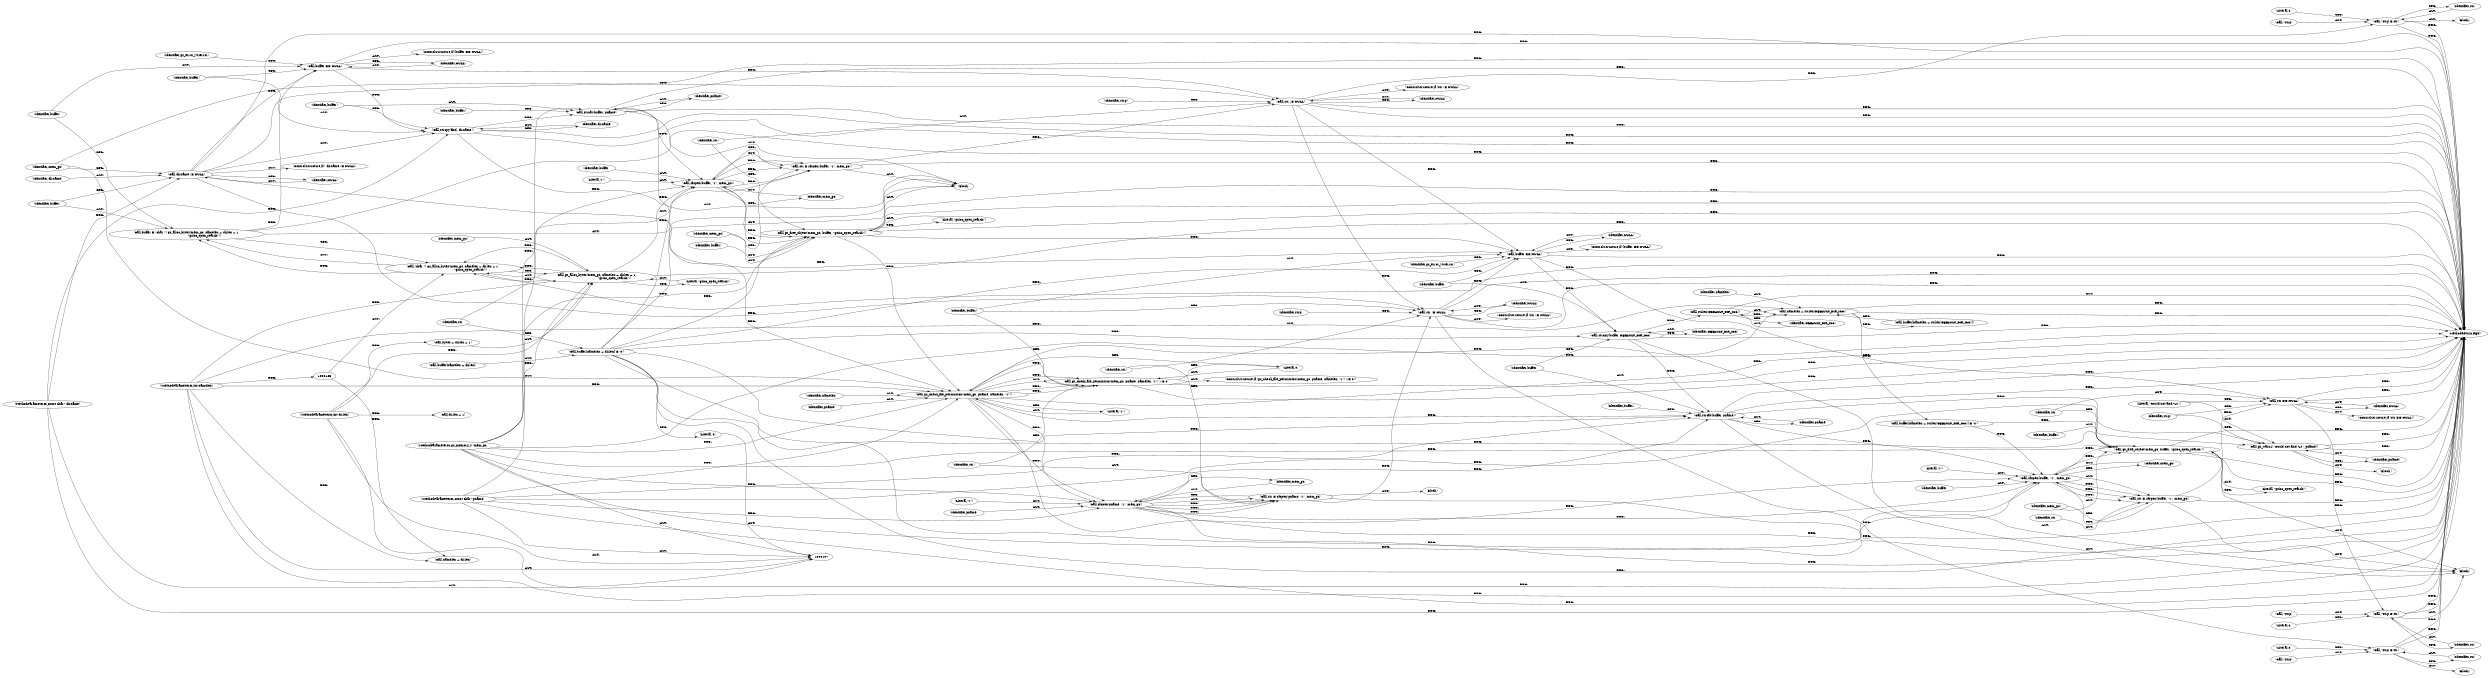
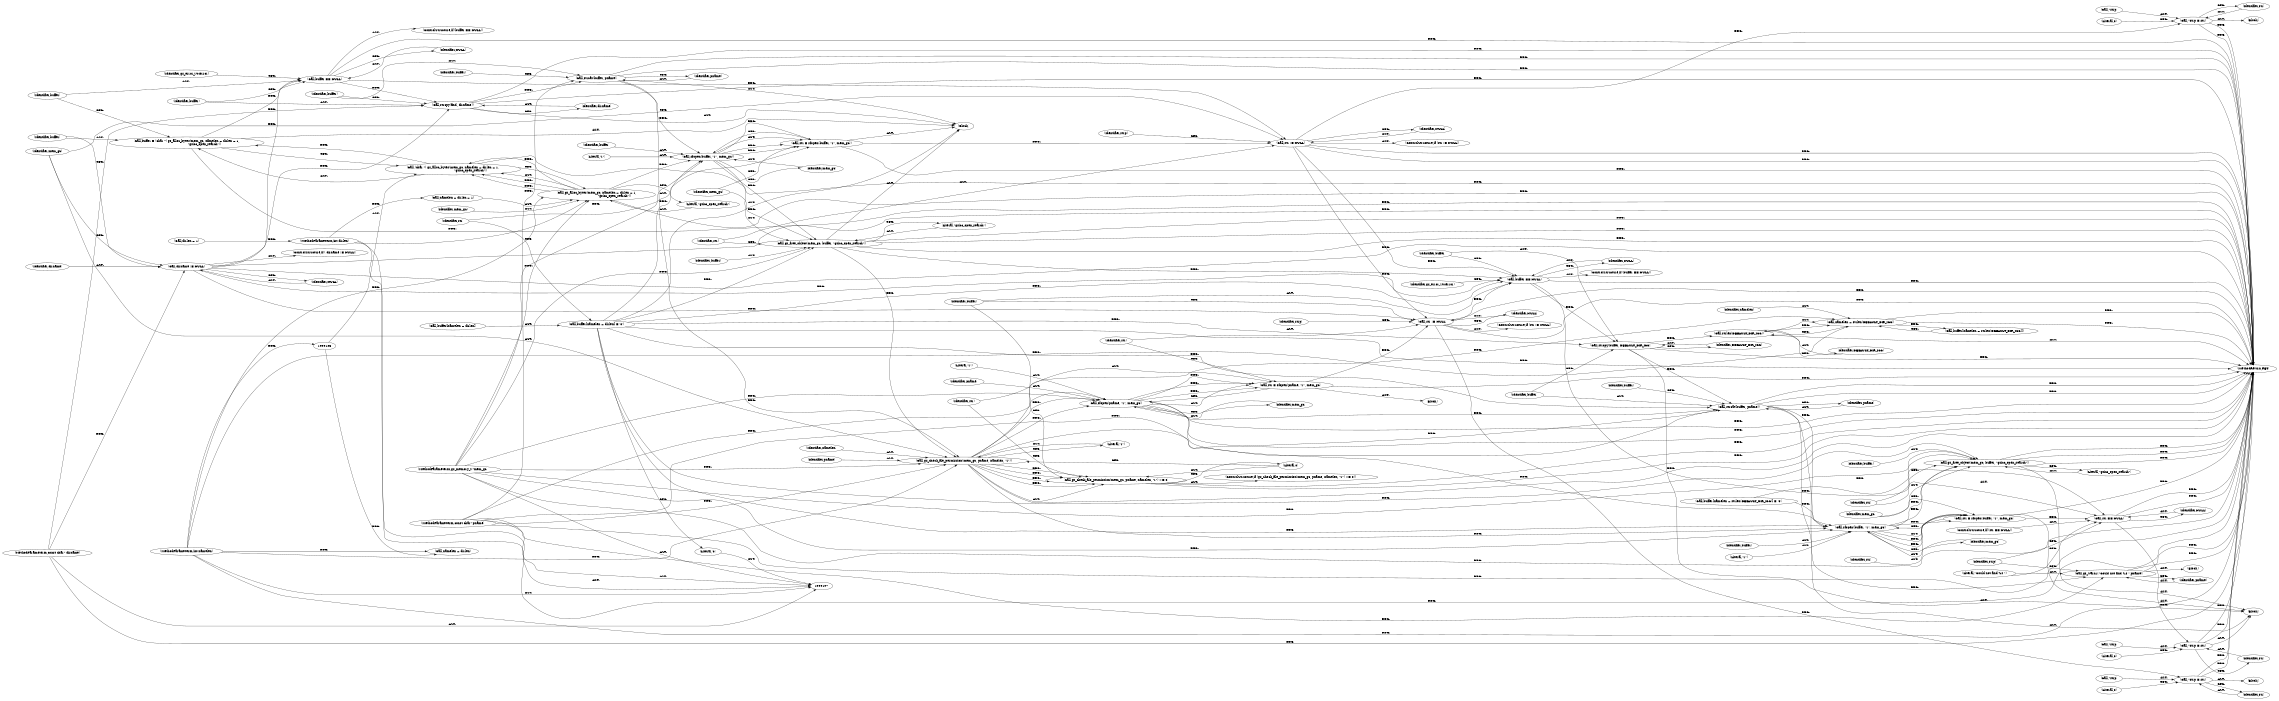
  digraph {
    rankdir=LR
    n1 [label="(Call,sfopen(buffer, \"r\", mem_gc))"]
    n2 [label="(Call,str = sfopen(buffer, \"r\", mem_gc))"]
    n3 [label="(Call,gs_free_object(mem_gc, buffer, \"gsicc_open_search\"))"]
    n4 [label="(Identifier,mem_gc)"]
    n5 [label="(Block,)"]
    n6 [label="(MethodReturn,RET)"]
    n7 [label="(Call,str != NULL)"]
    n8 [label="(Call,gs_check_file_permission(mem_gc, pname, namelen, \"r\"))"]
    n9 [label="(Call,buffer == NULL)"]
    n10 [label="(Literal,\"gsicc_open_search\")"]
    n11 [label="(Call,strcat(buffer, pname))"]
    n12 [label="(Identifier,pname)"]
    n13 [label="(Call,sfopen(buffer, \"r\", mem_gc))"]
    n14 [label="(Call,sfopen(pname, \"r\", mem_gc))"]
    n15 [label="(Call,namelen + strlen(DEFAULT_DIR_ICC))"]
    n16 [label="(Call,strcat(buffer, pname))"]
    n17 [label="(Call,gs_check_file_permission(mem_gc, pname, namelen, \"r\") >= 0)"]
    n18 [label="(Literal,\"r\")"]
    n19 [label="(Call,strcpy(find, dirname))"]
    n20 [label="(Identifier,dirname)"]
    n21 [label="(Call,buffer == NULL)"]
    n22 [label="(Identifier,NULL)"]
    n23 [label="(ControlStructure,if (buffer == NULL))"]
    n24 [label="(Call,str != NULL)"]
    n25 [label="(Call,*strp = str)"]
    n26 [label="(Identifier,NULL)"]
    n27 [label="(ControlStructure,if (str != NULL))"]
    n28 [label="(Call,buffer = (char *) gs_alloc_bytes(mem_gc, namelen + dirlen + 1,\n                                     \"gsicc_open_search\"))"]
    n29 [label="(Call,(char *) gs_alloc_bytes(mem_gc, namelen + dirlen + 1,\n                                     \"gsicc_open_search\"))"]
    n30 [label="(Call,gs_alloc_bytes(mem_gc, namelen + dirlen + 1,\n                                     \"gsicc_open_search\"))"]
    n31 [label="(Literal,\"gsicc_open_search\")"]
    n32 [label="(MethodParameterIn,gs_memory_t *mem_gc)"]
    n33 [label="(Call,gs_free_object(mem_gc, buffer, \"gsicc_open_search\"))"]
    1000107
    n35 [label="(Call,str = sfopen(buffer, \"r\", mem_gc))"]
    n36 [label="(Identifier,mem_gc)"]
    n37 [label="(Block,)"]
    n38 [label="(Literal,\"gsicc_open_search\")"]
    n39 [label="(Call,str = sfopen(pname, \"r\", mem_gc))"]
    n40 [label="(Identifier,mem_gc)"]
    n41 [label="(MethodParameterIn,int namelen)"]
    n42 [label="(Call,namelen + dirlen)"]
    1000125
    n44 [label="(Call,strlen(DEFAULT_DIR_ICC))"]
    n45 [label="(Call,buffer[namelen + strlen(DEFAULT_DIR_ICC)])"]
-   n46 [label="(Call,bytes + dirlen + 1)"]
+   n46 [label="(Call,namelen + dirlen + 1)"]
    n47 [label="(MethodParameterIn,int dirlen)"]
    n48 [label="(Call,dirlen + 1)"]
    n49 [label="(Call,dirname != NULL)"]
    n50 [label="(Identifier,NULL)"]
    n51 [label="(ControlStructure,if ( dirname != NULL))"]
    n52 [label="(Call,*strp = str)"]
    n53 [label="(Identifier,NULL)"]
    n54 [label="(ControlStructure,if (str != NULL))"]
    n55 [label="(Call,strcpy(buffer, DEFAULT_DIR_ICC))"]
    n56 [label="(Call,str == NULL)"]
    n57 [label="(Identifier,NULL)"]
    n58 [label="(ControlStructure,if (buffer == NULL))"]
    n59 [label="(MethodParameterIn,const char* dirname)"]
    n60 [label="(MethodParameterIn,const char* pname)"]
    n61 [label="(Call,gs_warn1(\"Could not find %s \",pname))"]
    n62 [label="(Identifier,pname)"]
    n63 [label="(Identifier,pname)"]
    n64 [label="(Block,)"]
    n65 [label="(Call,buffer[namelen + dirlen] = '\0')"]
    n66 [label="(Literal,'\0')"]
    n67 [label="(Identifier,DEFAULT_DIR_ICC)"]
    n68 [label="(Block,)"]
    n69 [label="(Identifier,str)"]
    n70 [label="(Block,)"]
    n71 [label="(Identifier,str)"]
    n72 [label="(Call,*strp = str)"]
    n73 [label="(ControlStructure,if (str == NULL))"]
    n74 [label="(Identifier,NULL)"]
    n75 [label="(Identifier,DEFAULT_DIR_ICC)"]
    n76 [label="(Identifier,str)"]
    n77 [label="(Literal,0)"]
    n78 [label="(ControlStructure,if (gs_check_file_permission(mem_gc, pname, namelen, \"r\") >= 0))"]
    n79 [label="(Block,)"]
    n80 [label="(Identifier,buffer)"]
    n81 [label="(Identifier,strp)"]
    n82 [label="(Identifier,str)"]
    n83 [label="(Identifier,buffer)"]
    n84 [label="(Identifier,buffer)"]
    n85 [label="(Identifier,str)"]
    n86 [label="(Identifier,dirname)"]
    n87 [label="(Call,buffer[namelen + dirlen])"]
    n88 [label="(Identifier,gs_error_VMerror)"]
    n89 [label="(Identifier,mem_gc)"]
    n90 [label="(Identifier,str)"]
    n91 [label="(Call,*strp)"]
    n92 [label="(Identifier,buffer)"]
    n93 [label="(Identifier,buffer)"]
    n94 [label="(Identifier,namelen)"]
    n95 [label="(Identifier,buffer)"]
    n96 [label="(Identifier,mem_gc)"]
    n97 [label="(Identifier,mem_gc)"]
    n98 [label="(Literal,\"r\")"]
    n99 [label="(Identifier,buffer)"]
    n100 [label="(Literal,0)"]
    n101 [label="(Literal,0)"]
    n102 [label="(Call,buffer[namelen + strlen(DEFAULT_DIR_ICC)] = '\0')"]
    n103 [label="(Identifier,strp)"]
    n104 [label="(Identifier,mem_gc)"]
    n105 [label="(Call,*strp)"]
    n106 [label="(Identifier,buffer)"]
    n107 [label="(Identifier,namelen)"]
    n108 [label="(Identifier,buffer)"]
    n109 [label="(Identifier,gs_error_VMerror)"]
    n110 [label="(Identifier,str)"]
    n111 [label="(Identifier,strp)"]
    n112 [label="(Literal,\"r\")"]
    n113 [label="(Identifier,buffer)"]
    n114 [label="(Identifier,str)"]
    n115 [label="(Call,*strp)"]
    n116 [label="(Identifier,pname)"]
    n117 [label="(Identifier,str)"]
    n118 [label="(Identifier,buffer)"]
    n119 [label="(Literal,0)"]
    n120 [label="(Literal,\"Could not find %s \")"]
    n121 [label="(Literal,\"r\")"]
    n122 [label="(Identifier,buffer)"]
    n123 [label="(Identifier,buffer)"]
    n124 [label="(Identifier,pname)"]
    n1 -> n2 [label="AST: "]
    n1 -> n2 [label="DDG: "]
    n1 -> n2 [label="DDG: "]
    n1 -> n2 [label="DDG: "]
    n1 -> n3 [label="DDG: "]
    n1 -> n3 [label="DDG: "]
    n1 -> n4 [label="CFG: "]
    n2 -> n1 [label="CFG: "]
    n2 -> n5 [label="AST: "]
    n2 -> n6 [label="DDG: "]
    n2 -> n7 [label="DDG: "]
    n3 -> n5 [label="AST: "]
    n3 -> n6 [label="DDG: "]
    n3 -> n6 [label="DDG: "]
    n3 -> n6 [label="DDG: "]
    n3 -> n8 [label="DDG: "]
    n3 -> n9 [label="DDG: "]
    n3 -> n10 [label="CFG: "]
    n4 -> n1 [label="AST: "]
    n7 -> n6 [label="DDG: "]
    n7 -> n6 [label="DDG: "]
    n7 -> n9 [label="DDG: "]
    n7 -> n24 [label="DDG: "]
    n7 -> n25 [label="DDG: "]
    n7 -> n26 [label="CFG: "]
    n7 -> n27 [label="AST: "]
    n8 -> n6 [label="DDG: "]
    n8 -> n13 [label="DDG: "]
    n8 -> n14 [label="DDG: "]
    n8 -> n14 [label="DDG: "]
    n8 -> n15 [label="DDG: "]
    n8 -> n16 [label="DDG: "]
    n8 -> n17 [label="AST: "]
    n8 -> n17 [label="DDG: "]
    n8 -> n17 [label="DDG: "]
    n8 -> n17 [label="DDG: "]
    n8 -> n17 [label="DDG: "]
    n8 -> n18 [label="CFG: "]
    n9 -> n6 [label="DDG: "]
    n9 -> n55 [label="DDG: "]
    n9 -> n56 [label="DDG: "]
    n9 -> n57 [label="CFG: "]
    n9 -> n58 [label="AST: "]
    n10 -> n3 [label="AST: "]
    n11 -> n1 [label="DDG: "]
    n11 -> n5 [label="AST: "]
    n11 -> n6 [label="DDG: "]
    n11 -> n6 [label="DDG: "]
    n11 -> n8 [label="DDG: "]
    n11 -> n12 [label="CFG: "]
    n12 -> n11 [label="AST: "]
    n13 -> n33 [label="DDG: "]
    n13 -> n33 [label="DDG: "]
    n13 -> n35 [label="AST: "]
    n13 -> n35 [label="DDG: "]
    n13 -> n35 [label="DDG: "]
    n13 -> n35 [label="DDG: "]
    n13 -> n36 [label="CFG: "]
    n14 -> n6 [label="DDG: "]
    n14 -> n6 [label="DDG: "]
    n14 -> n13 [label="DDG: "]
    n14 -> n16 [label="DDG: "]
    n14 -> n39 [label="AST: "]
    n14 -> n39 [label="DDG: "]
    n14 -> n39 [label="DDG: "]
    n14 -> n39 [label="DDG: "]
    n14 -> n40 [label="CFG: "]
    n15 -> n6 [label="DDG: "]
    n15 -> n6 [label="DDG: "]
-   n15 -> n102 [label="CFG: "]
+   n15 -> n44 [label="CFG: "]
    n15 -> n45 [label="DDG: "]
    n16 -> n6 [label="DDG: "]
    n16 -> n6 [label="DDG: "]
    n16 -> n13 [label="DDG: "]
    n16 -> n37 [label="AST: "]
    n16 -> n61 [label="DDG: "]
    n16 -> n62 [label="CFG: "]
    n17 -> n6 [label="DDG: "]
    n17 -> n6 [label="DDG: "]
    n17 -> n77 [label="CFG: "]
    n17 -> n78 [label="AST: "]
    n18 -> n8 [label="AST: "]
    n19 -> n5 [label="AST: "]
    n19 -> n6 [label="DDG: "]
    n19 -> n6 [label="DDG: "]
    n19 -> n11 [label="DDG: "]
    n19 -> n20 [label="CFG: "]
    n20 -> n19 [label="AST: "]
    n21 -> n6 [label="DDG: "]
    n21 -> n7 [label="DDG: "]
    n21 -> n19 [label="DDG: "]
    n21 -> n22 [label="CFG: "]
    n21 -> n23 [label="AST: "]
    n22 -> n21 [label="AST: "]
    n24 -> n6 [label="DDG: "]
    n24 -> n6 [label="DDG: "]
    n24 -> n9 [label="DDG: "]
    n24 -> n52 [label="DDG: "]
    n24 -> n53 [label="CFG: "]
    n24 -> n54 [label="AST: "]
    n25 -> n6 [label="DDG: "]
    n25 -> n6 [label="DDG: "]
    n25 -> n68 [label="AST: "]
    n25 -> n69 [label="CFG: "]
    n26 -> n7 [label="AST: "]
    n28 -> n5 [label="AST: "]
    n28 -> n6 [label="DDG: "]
    n28 -> n21 [label="DDG: "]
    n28 -> n29 [label="CFG: "]
    n29 -> n6 [label="DDG: "]
    n29 -> n28 [label="AST: "]
    n29 -> n28 [label="DDG: "]
    n29 -> n30 [label="CFG: "]
    n30 -> n1 [label="DDG: "]
    n30 -> n6 [label="DDG: "]
    n30 -> n29 [label="AST: "]
    n30 -> n29 [label="DDG: "]
    n30 -> n29 [label="DDG: "]
    n30 -> n29 [label="DDG: "]
    n30 -> n31 [label="CFG: "]
    n31 -> n30 [label="AST: "]
    n32 -> n1 [label="DDG: "]
    n32 -> n3 [label="DDG: "]
    n32 -> n6 [label="DDG: "]
    n32 -> n8 [label="DDG: "]
    n32 -> n13 [label="DDG: "]
    n32 -> n14 [label="DDG: "]
    n32 -> n30 [label="DDG: "]
    n32 -> n33 [label="DDG: "]
    n32 -> 1000107 [label="AST: "]
    n33 -> n6 [label="DDG: "]
    n33 -> n6 [label="DDG: "]
    n33 -> n6 [label="DDG: "]
    n33 -> n37 [label="AST: "]
    n33 -> n38 [label="CFG: "]
    n35 -> n6 [label="DDG: "]
    n35 -> n13 [label="CFG: "]
    n35 -> n37 [label="AST: "]
    n35 -> n56 [label="DDG: "]
    n36 -> n13 [label="AST: "]
    n38 -> n33 [label="AST: "]
    n39 -> n6 [label="DDG: "]
    n39 -> n14 [label="CFG: "]
    n39 -> n24 [label="DDG: "]
    n39 -> n79 [label="AST: "]
    n40 -> n14 [label="AST: "]
    n41 -> n6 [label="DDG: "]
    n41 -> n8 [label="DDG: "]
    n41 -> n15 [label="DDG: "]
    n41 -> n30 [label="DDG: "]
    n41 -> 1000107 [label="AST: "]
    n41 -> n42 [label="DDG: "]
    n41 -> 1000125 [label="DDG: "]
    1000125 -> n29 [label="AST: "]
    1000125 -> n42 [label="DDG: "]
    n44 -> n6 [label="AST: "]
    n44 -> n15 [label="AST: "]
    n44 -> n15 [label="DDG: "]
    n44 -> n75 [label="CFG: "]
    n45 -> n15 [label="CFG: "]
    n46 -> n30 [label="AST: "]
    n47 -> n6 [label="DDG: "]
    n47 -> n30 [label="DDG: "]
    n47 -> 1000107 [label="AST: "]
    n47 -> n46 [label="DDG: "]
-   n47 -> n48 [label="DDG: "]
+   n48 -> n47 [label="DDG: "]
    n49 -> n6 [label="DDG: "]
    n49 -> n6 [label="DDG: "]
    n49 -> n9 [label="DDG: "]
-   n49 -> n19 [label="AST: "]
+   n49 -> n19 [label="DDG: "]
    n49 -> n21 [label="DDG: "]
    n49 -> n24 [label="DDG: "]
    n49 -> n50 [label="CFG: "]
    n49 -> n51 [label="AST: "]
    n50 -> n49 [label="AST: "]
    n52 -> n6 [label="DDG: "]
    n52 -> n6 [label="DDG: "]
    n52 -> n70 [label="AST: "]
    n52 -> n71 [label="CFG: "]
    n53 -> n24 [label="AST: "]
    n55 -> n6 [label="DDG: "]
    n55 -> n16 [label="DDG: "]
    n55 -> n37 [label="AST: "]
    n55 -> n44 [label="DDG: "]
    n55 -> n67 [label="CFG: "]
    n56 -> n6 [label="DDG: "]
    n56 -> n6 [label="DDG: "]
    n56 -> n72 [label="DDG: "]
-   n56 -> n73 [label="AST: "]
+   n73 -> n56 [label="AST: "]
    n56 -> n74 [label="CFG: "]
    n57 -> n9 [label="AST: "]
    n59 -> n6 [label="DDG: "]
    n59 -> n19 [label="DDG: "]
    n59 -> 1000107 [label="AST: "]
    n59 -> n49 [label="DDG: "]
    n60 -> n6 [label="DDG: "]
    n60 -> n8 [label="DDG: "]
    n60 -> n11 [label="DDG: "]
    n60 -> n14 [label="DDG: "]
    n60 -> n16 [label="DDG: "]
    n60 -> 1000107 [label="AST: "]
    n60 -> n61 [label="DDG: "]
    n61 -> n6 [label="DDG: "]
    n61 -> n6 [label="DDG: "]
    n61 -> n63 [label="CFG: "]
    n61 -> n64 [label="AST: "]
    n62 -> n16 [label="AST: "]
    n63 -> n61 [label="AST: "]
    n65 -> n1 [label="DDG: "]
    n65 -> n3 [label="DDG: "]
    n65 -> n5 [label="AST: "]
    n65 -> n6 [label="DDG: "]
    n65 -> n9 [label="DDG: "]
    n65 -> n13 [label="DDG: "]
    n65 -> n16 [label="DDG: "]
    n65 -> n33 [label="DDG: "]
    n65 -> n55 [label="DDG: "]
    n65 -> n66 [label="CFG: "]
    n66 -> 1000107 [label="AST: "]
    n67 -> n55 [label="AST: "]
    n69 -> n25 [label="AST: "]
    n71 -> n52 [label="AST: "]
    n72 -> n6 [label="DDG: "]
    n72 -> n6 [label="DDG: "]
    n72 -> n37 [label="AST: "]
    n72 -> n76 [label="CFG: "]
    n74 -> n56 [label="AST: "]
    n75 -> n44 [label="AST: "]
    n76 -> n72 [label="AST: "]
    n77 -> n8 [label="CFG: "]
    n77 -> n17 [label="AST: "]
    n80 -> n3 [label="AST: "]
    n81 -> n7 [label="CFG: "]
    n82 -> n24 [label="AST: "]
    n82 -> n39 [label="CFG: "]
    n83 -> n11 [label="AST: "]
    n83 -> n19 [label="CFG: "]
    n84 -> n33 [label="AST: "]
    n85 -> n2 [label="AST: "]
    n85 -> n65 [label="CFG: "]
    n86 -> n49 [label="AST: "]
    n87 -> n65 [label="AST: "]
    n88 -> n21 [label="CFG: "]
    n89 -> n33 [label="AST: "]
    n89 -> n35 [label="CFG: "]
    n90 -> n3 [label="CFG: "]
    n90 -> n7 [label="AST: "]
    n91 -> n72 [label="AST: "]
    n92 -> n19 [label="AST: "]
    n92 -> n21 [label="CFG: "]
    n93 -> n9 [label="AST: "]
    n93 -> n17 [label="CFG: "]
    n93 -> n24 [label="CFG: "]
    n94 -> n15 [label="AST: "]
    n95 -> n1 [label="AST: "]
    n96 -> n7 [label="CFG: "]
    n96 -> n8 [label="AST: "]
    n96 -> n49 [label="CFG: "]
    n97 -> n30 [label="AST: "]
    n98 -> n13 [label="AST: "]
    n99 -> n9 [label="CFG: "]
    n99 -> n55 [label="AST: "]
    n100 -> n52 [label="CFG: "]
    n101 -> n72 [label="CFG: "]
    n102 -> n13 [label="DDG: "]
    n102 -> n33 [label="DDG: "]
    n103 -> n24 [label="CFG: "]
    n104 -> n2 [label="CFG: "]
    n104 -> n3 [label="AST: "]
    n105 -> n52 [label="AST: "]
    n106 -> n13 [label="AST: "]
    n107 -> n8 [label="AST: "]
    n108 -> n16 [label="CFG: "]
    n109 -> n9 [label="CFG: "]
    n110 -> n35 [label="AST: "]
    n111 -> n56 [label="CFG: "]
    n111 -> n61 [label="CFG: "]
    n112 -> n14 [label="AST: "]
    n113 -> n11 [label="CFG: "]
    n114 -> n17 [label="CFG: "]
    n114 -> n39 [label="AST: "]
    n115 -> n25 [label="AST: "]
    n116 -> n14 [label="AST: "]
    n117 -> n33 [label="CFG: "]
    n117 -> n56 [label="AST: "]
    n118 -> n16 [label="AST: "]
    n118 -> n55 [label="CFG: "]
    n119 -> n25 [label="CFG: "]
    n120 -> n56 [label="CFG: "]
    n120 -> n61 [label="AST: "]
    n121 -> n1 [label="AST: "]
    n122 -> n28 [label="AST: "]
    n122 -> n49 [label="CFG: "]
    n123 -> n21 [label="AST: "]
    n123 -> n28 [label="CFG: "]
    n124 -> n8 [label="AST: "]
  }
